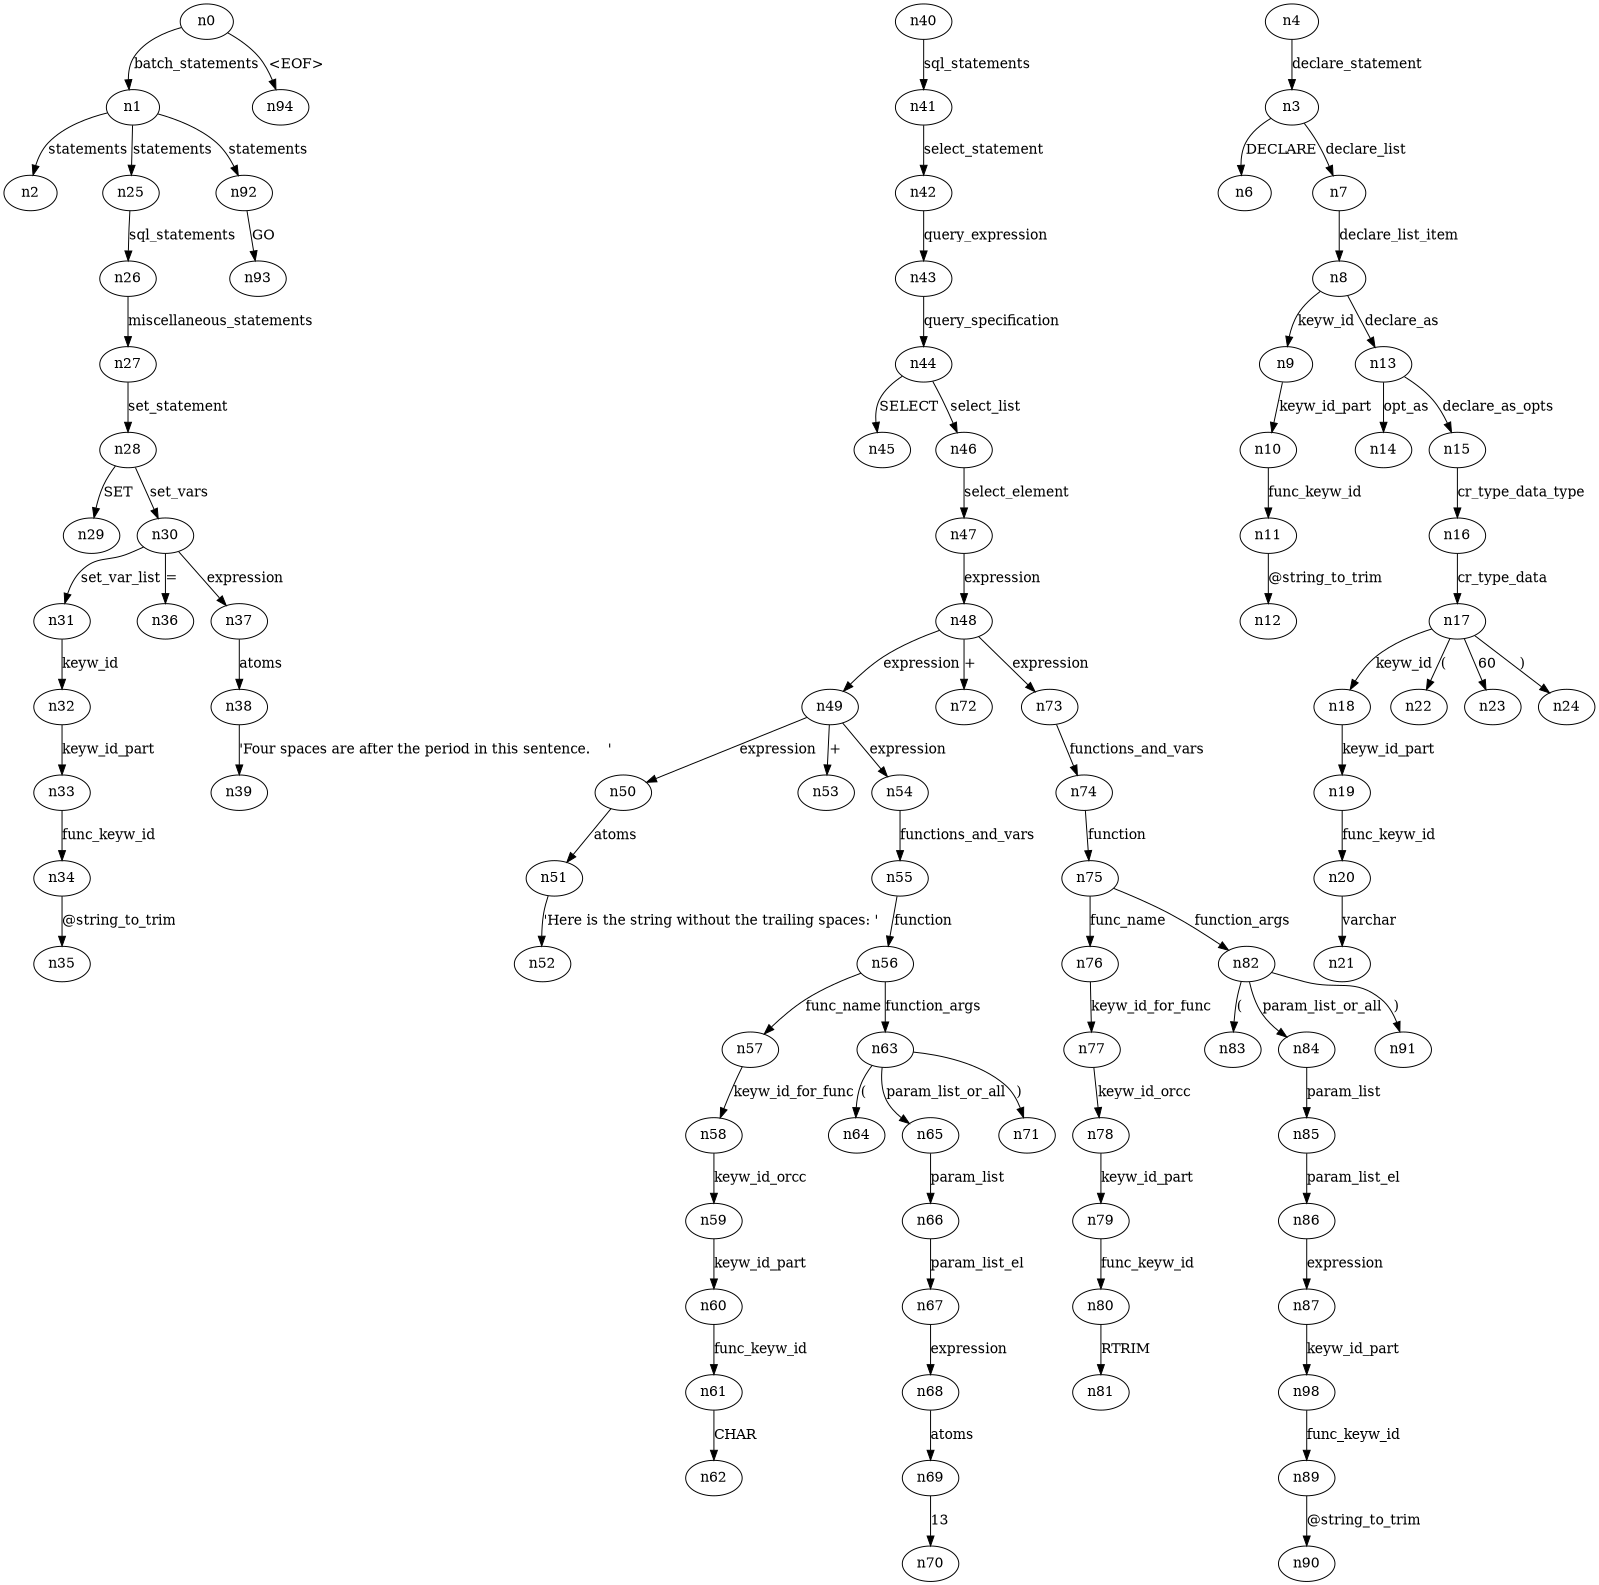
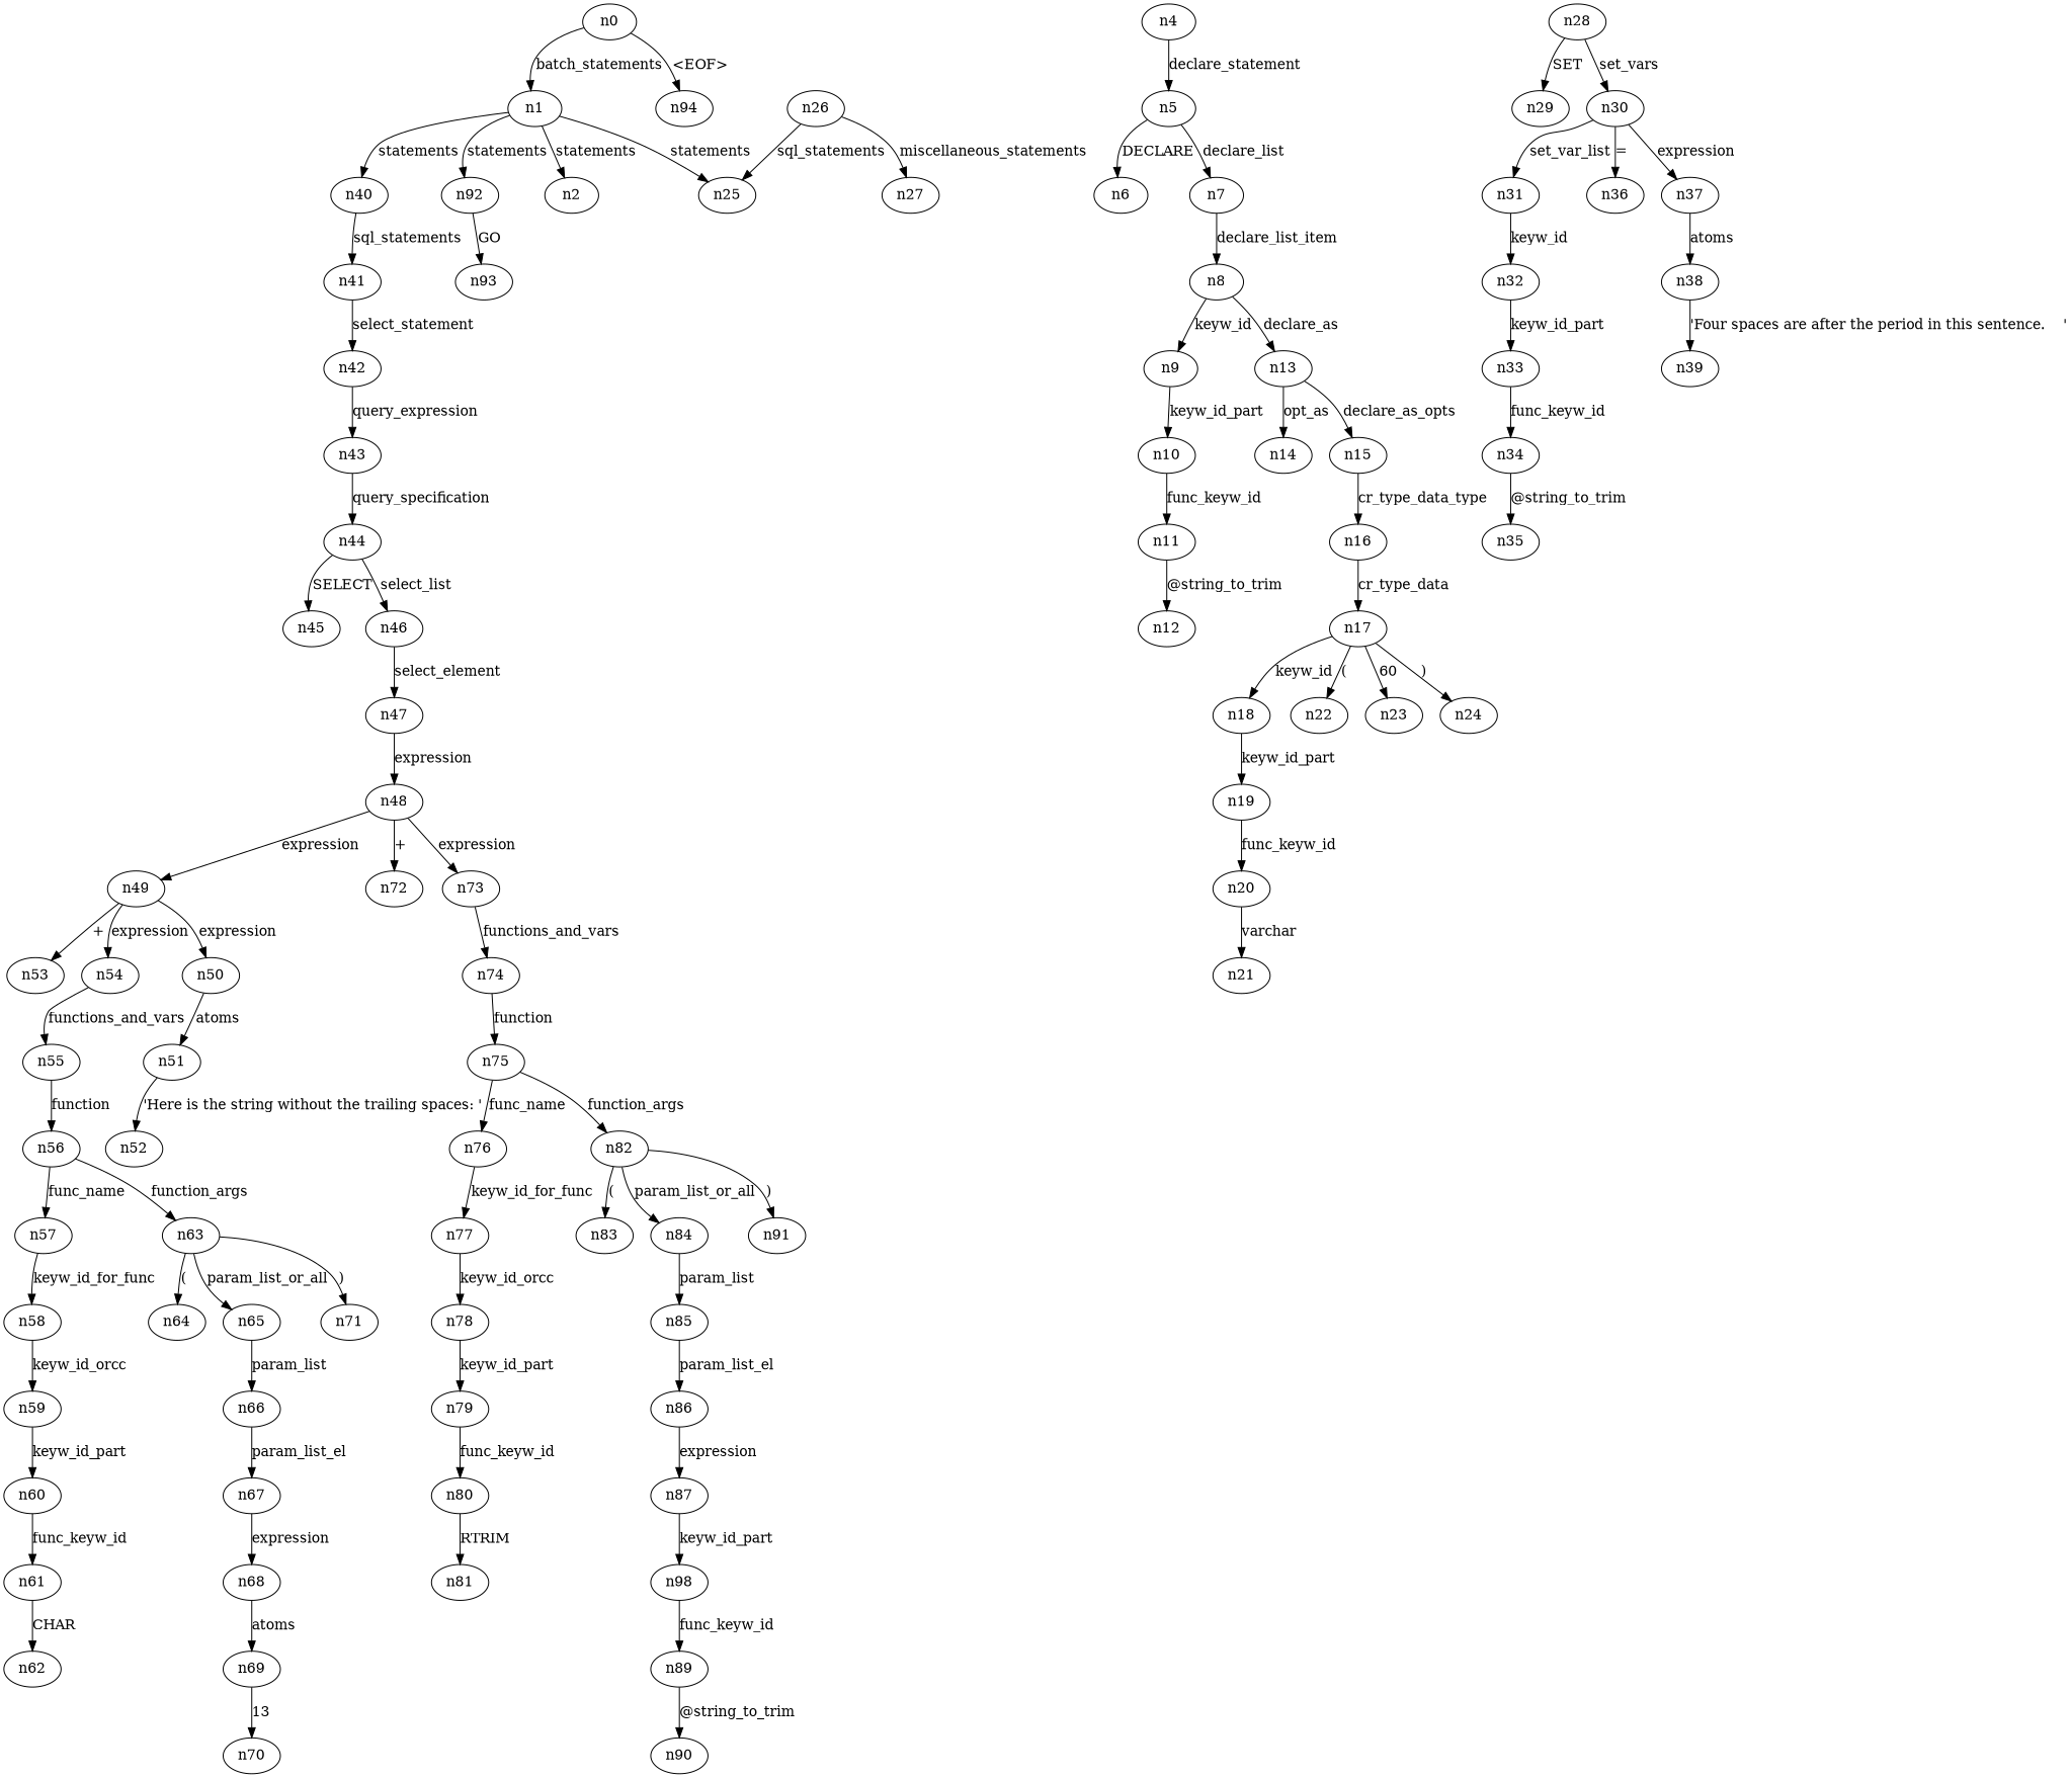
  digraph {
    n0
    n1
    n94
    n2
    n25
    n40
    n92
    n26
    n41
    n93
    n4
-   n5 [label=n3]
+   n5
    n6
    n7
    n8
    n9
    n13
    n10
    n14
    n15
    n11
    n12
    n16
    n17
    n18
    n22
    n23
    n24
    n19
    n20
    n21
    n27
    n28
    n29
    n30
    n31
    n36
    n37
    n32
    n38
    n33
    n34
    n35
    n39
    n42
    n43
    n44
    n45
    n46
    n47
    n48
    n49
    n72
    n73
    n50
    n53
    n54
    n74
    n51
    n55
    n52
    n56
    n57
    n63
    n58
    n64
    n65
    n71
    n59
    n60
    n61
    n62
    n66
    n67
    n68
    n69
    n70
    n75
    n76
    n82
    n77
    n83
    n84
    n91
    n78
    n79
    n80
    n81
    n85
    n86
    n87
    n88 [label=n98]
    n89
    n90
    n0 -> n1 [label=batch_statements]
    n0 -> n94 [label="<EOF>"]
    n1 -> n2 [label=statements]
    n1 -> n25 [label=statements]
+   n1 -> n40 [label=statements]
    n1 -> n92 [label=statements]
-   n25 -> n26 [label=sql_statements]
+   n26 -> n25 [label=sql_statements]
    n40 -> n41 [label=sql_statements]
    n92 -> n93 [label=GO]
    n26 -> n27 [label=miscellaneous_statements]
    n41 -> n42 [label=select_statement]
    n4 -> n5 [label=declare_statement]
    n5 -> n6 [label=DECLARE]
    n5 -> n7 [label=declare_list]
    n7 -> n8 [label=declare_list_item]
    n8 -> n9 [label=keyw_id]
    n8 -> n13 [label=declare_as]
    n9 -> n10 [label=keyw_id_part]
    n13 -> n14 [label=opt_as]
    n13 -> n15 [label=declare_as_opts]
    n10 -> n11 [label=func_keyw_id]
    n15 -> n16 [label=cr_type_data_type]
    n11 -> n12 [label="@string_to_trim"]
    n16 -> n17 [label=cr_type_data]
    n17 -> n18 [label=keyw_id]
    n17 -> n22 [label="("]
    n17 -> n23 [label=60]
    n17 -> n24 [label=")"]
    n18 -> n19 [label=keyw_id_part]
    n19 -> n20 [label=func_keyw_id]
    n20 -> n21 [label=varchar]
-   n27 -> n28 [label=set_statement]
    n28 -> n29 [label=SET]
    n28 -> n30 [label=set_vars]
    n30 -> n31 [label=set_var_list]
    n30 -> n36 [label="="]
    n30 -> n37 [label=expression]
    n31 -> n32 [label=keyw_id]
    n37 -> n38 [label=atoms]
    n32 -> n33 [label=keyw_id_part]
    n38 -> n39 [label="'Four spaces are after the period in this sentence.    '"]
    n33 -> n34 [label=func_keyw_id]
    n34 -> n35 [label="@string_to_trim"]
    n42 -> n43 [label=query_expression]
    n43 -> n44 [label=query_specification]
    n44 -> n45 [label=SELECT]
    n44 -> n46 [label=select_list]
    n46 -> n47 [label=select_element]
    n47 -> n48 [label=expression]
    n48 -> n49 [label=expression]
    n48 -> n72 [label="+"]
    n48 -> n73 [label=expression]
    n49 -> n50 [label=expression]
    n49 -> n53 [label="+"]
    n49 -> n54 [label=expression]
    n73 -> n74 [label=functions_and_vars]
    n50 -> n51 [label=atoms]
    n54 -> n55 [label=functions_and_vars]
    n74 -> n75 [label=function]
    n51 -> n52 [label="'Here is the string without the trailing spaces: '"]
    n55 -> n56 [label=function]
    n56 -> n57 [label=func_name]
    n56 -> n63 [label=function_args]
    n57 -> n58 [label=keyw_id_for_func]
    n63 -> n64 [label="("]
    n63 -> n65 [label=param_list_or_all]
    n63 -> n71 [label=")"]
    n58 -> n59 [label=keyw_id_orcc]
    n65 -> n66 [label=param_list]
    n59 -> n60 [label=keyw_id_part]
    n60 -> n61 [label=func_keyw_id]
    n61 -> n62 [label=CHAR]
    n66 -> n67 [label=param_list_el]
    n67 -> n68 [label=expression]
    n68 -> n69 [label=atoms]
    n69 -> n70 [label=13]
    n75 -> n76 [label=func_name]
    n75 -> n82 [label=function_args]
    n76 -> n77 [label=keyw_id_for_func]
    n82 -> n83 [label="("]
    n82 -> n84 [label=param_list_or_all]
    n82 -> n91 [label=")"]
    n77 -> n78 [label=keyw_id_orcc]
    n84 -> n85 [label=param_list]
    n78 -> n79 [label=keyw_id_part]
    n79 -> n80 [label=func_keyw_id]
    n80 -> n81 [label=RTRIM]
    n85 -> n86 [label=param_list_el]
    n86 -> n87 [label=expression]
    n87 -> n88 [label=keyw_id_part]
    n88 -> n89 [label=func_keyw_id]
    n89 -> n90 [label="@string_to_trim"]
  }
